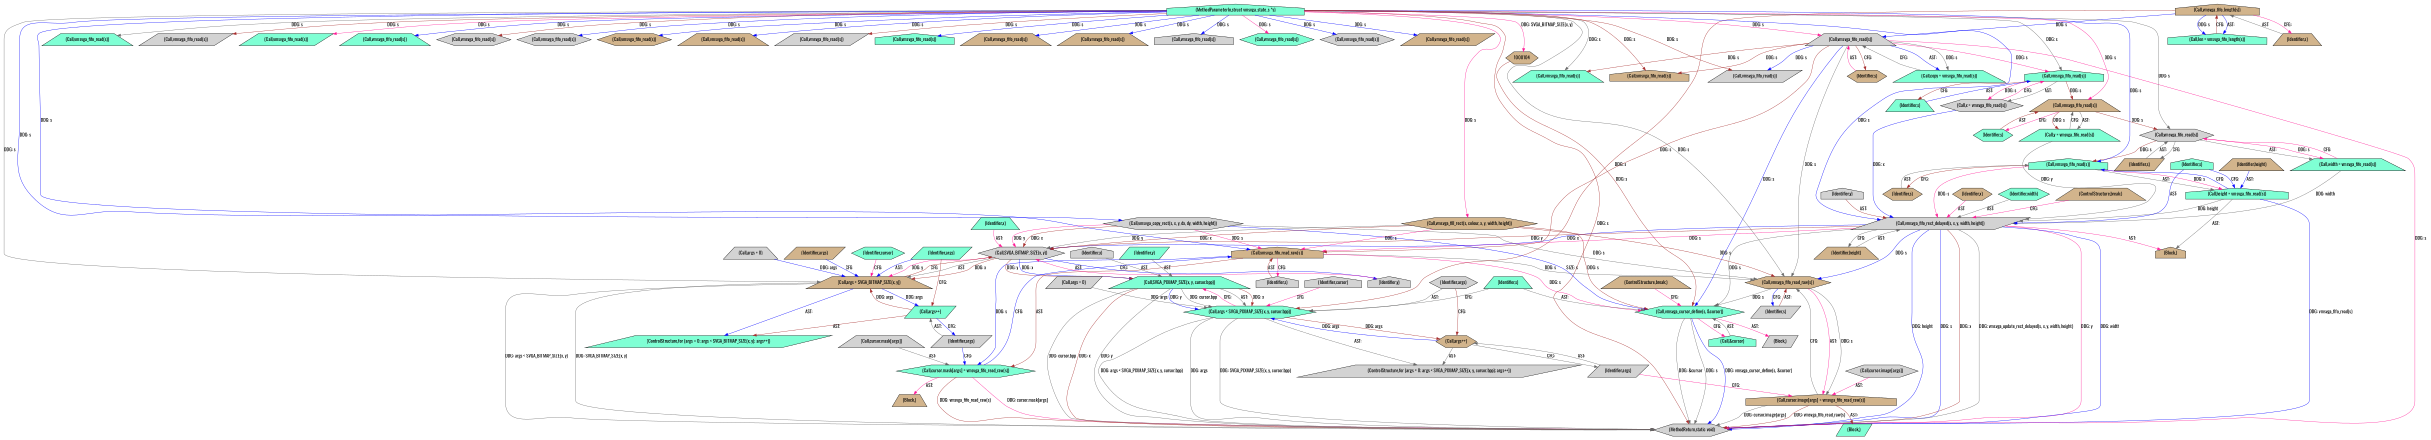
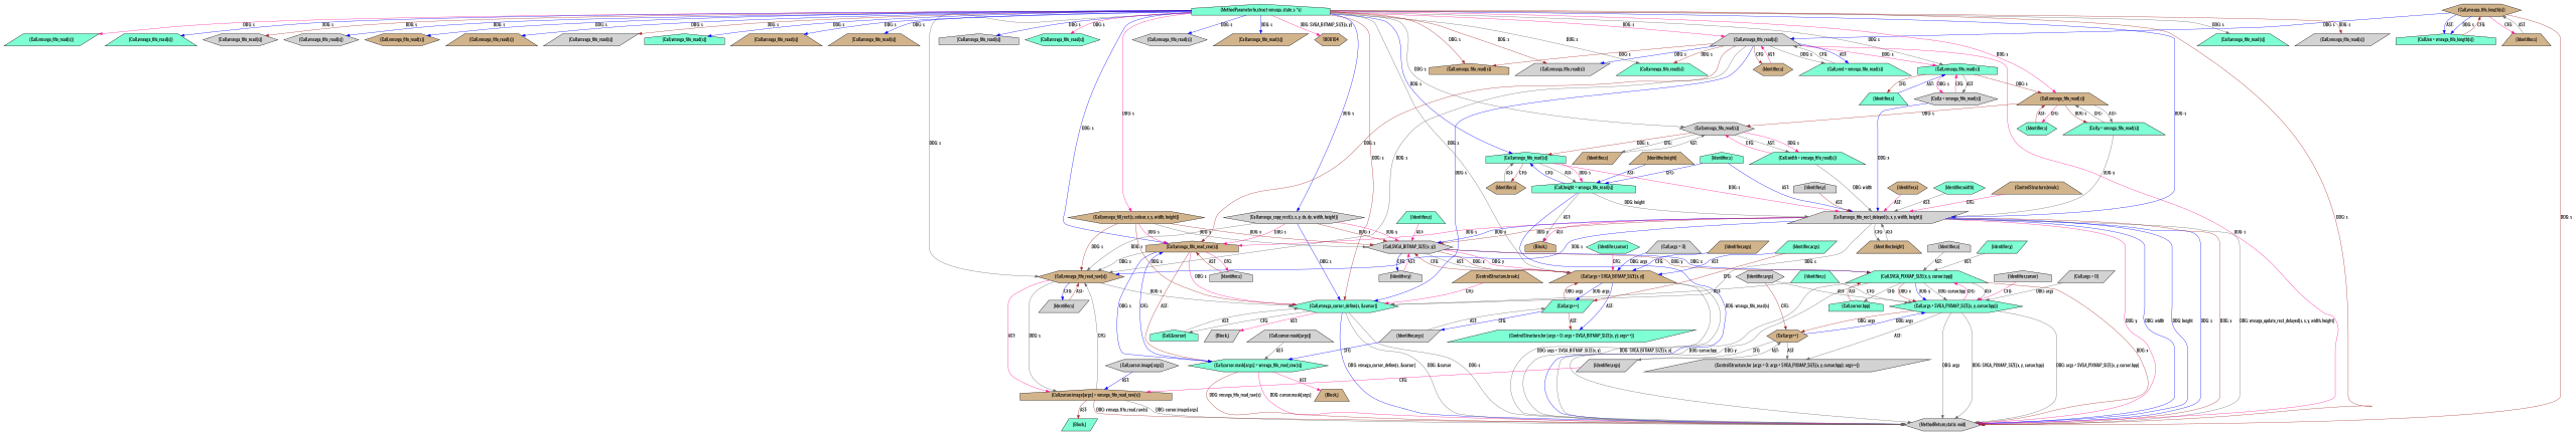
  digraph {
    fontname=Oswald
    node [fillcolor=aquamarine fontname=Oswald shape=hexagon style=filled]
    edge [color=gray40 fontname=Oswald]
    n1 [label="(Call,vmsvga_fifo_read(s))" shape=house]
    n2 [label="(Call,height = vmsvga_fifo_read(s))" shape=house]
    n3 [fillcolor=lightgrey label="(Call,vmsvga_fifo_rect_delayed(s, x, y, width, height))" shape=parallelogram]
    n4 [fillcolor=tan label="(Identifier,s)"]
    n5 [fillcolor=lightgrey label="(MethodReturn,static void)"]
    n6 [fillcolor=tan label="(Block,)" shape=house]
    n7 [fillcolor=tan label="(Call,vmsvga_fifo_read_raw(s))" shape=house]
    n8 [fillcolor=tan label="(Call,vmsvga_fifo_read_raw(s))"]
    n9 [label="(Call,vmsvga_cursor_define(s, &cursor))"]
    n10 [fillcolor=lightgrey label="(Call,SVGA_BITMAP_SIZE(x, y))"]
    n11 [fillcolor=tan label="(Identifier,height)" shape=trapezium]
    n12 [fillcolor=lightgrey label="(Call,vmsvga_fifo_read(s))"]
    n13 [fillcolor=tan label="(Identifier,s)" shape=parallelogram]
    n14 [label="(Call,width = vmsvga_fifo_read(s))" shape=trapezium]
    n15 [fillcolor=tan label="(Call,vmsvga_fifo_read(s))" shape=trapezium]
    n16 [label="(Identifier,s)"]
    n17 [label="(Call,y = vmsvga_fifo_read(s))" shape=trapezium]
    n18 [label="(Call,vmsvga_fifo_read(s))" shape=house]
    n19 [fillcolor=lightgrey label="(Call,x = vmsvga_fifo_read(s))"]
    n20 [label="(Identifier,s)" shape=trapezium]
    n21 [fillcolor=lightgrey label="(Call,vmsvga_fifo_read(s))" shape=trapezium]
    n22 [label="(Call,vmsvga_fifo_read(s))" shape=trapezium]
-   n23 [label="(Call,copy = vmsvga_fifo_read(s))" shape=trapezium]
+   n23 [label="(Call,cmd = vmsvga_fifo_read(s))" shape=trapezium]
    n24 [fillcolor=lightgrey label="(Call,vmsvga_fifo_read(s))" shape=parallelogram]
    n25 [fillcolor=tan label="(Identifier,s)"]
    n26 [fillcolor=tan label="(Call,vmsvga_fifo_read(s))" shape=house]
    n27 [label="(Call,cursor.mask[args] = vmsvga_fifo_read_raw(s))"]
    n28 [fillcolor=lightgrey label="(Identifier,s)" shape=house]
    n29 [fillcolor=tan label="(Call,cursor.image[args] = vmsvga_fifo_read_raw(s))" shape=house]
    n30 [fillcolor=lightgrey label="(Identifier,s)" shape=parallelogram]
    n31 [label="(Call,&cursor)" shape=house]
    n32 [fillcolor=lightgrey label="(Block,)" shape=parallelogram]
-   n33 [fillcolor=tan label="(Call,vmsvga_fifo_length(s))" shape=house]
+   n33 [fillcolor=tan label="(Call,vmsvga_fifo_length(s))"]
    n34 [label="(Call,len = vmsvga_fifo_length(s))" shape=house]
    n35 [fillcolor=tan label="(Identifier,s)" shape=trapezium]
    n36 [label="(MethodParameterIn,struct vmsvga_state_s *s)" shape=house]
    n37 [label="(Call,vmsvga_fifo_read(s))" shape=trapezium]
    n38 [fillcolor=lightgrey label="(Call,vmsvga_copy_rect(s, x, y, dx, dy, width, height))"]
    n39 [fillcolor=lightgrey label="(Call,vmsvga_fifo_read(s))" shape=parallelogram]
    n40 [label="(Call,vmsvga_fifo_read(s))" shape=parallelogram]
    n41 [label="(Call,vmsvga_fifo_read(s))" shape=trapezium]
    n42 [fillcolor=lightgrey label="(Call,vmsvga_fifo_read(s))"]
    n43 [fillcolor=lightgrey label="(Call,vmsvga_fifo_read(s))"]
    n44 [fillcolor=tan label="(Call,vmsvga_fifo_read(s))"]
    n45 [fillcolor=tan label="(Call,vmsvga_fifo_read(s))" shape=trapezium]
    n46 [fillcolor=lightgrey label="(Call,vmsvga_fifo_read(s))" shape=parallelogram]
    n47 [label="(Call,vmsvga_fifo_read(s))" shape=house]
    n48 [fillcolor=tan label="(Call,vmsvga_fifo_read(s))" shape=trapezium]
    n49 [fillcolor=tan label="(Call,vmsvga_fifo_read(s))" shape=trapezium]
    n50 [fillcolor=lightgrey label="(Call,vmsvga_fifo_read(s))" shape=house]
    n51 [label="(Call,vmsvga_fifo_read(s))"]
    n52 [fillcolor=tan label="(Call,vmsvga_fill_rect(s, colour, x, y, width, height))"]
    n53 [fillcolor=lightgrey label="(Call,vmsvga_fifo_read(s))"]
    n54 [fillcolor=tan label="(Call,vmsvga_fifo_read(s))" shape=parallelogram]
    1000104 [fillcolor=tan]
    n56 [fillcolor=tan label="(Call,args < SVGA_BITMAP_SIZE(x, y))" shape=trapezium]
    n57 [label="(Call,SVGA_PIXMAP_SIZE(x, y, cursor.bpp))" shape=trapezium]
    n58 [fillcolor=lightgrey label="(Identifier,y)" shape=house]
    n59 [label="(Call,args++)" shape=parallelogram]
    n60 [label="(ControlStructure,for (args = 0; args < SVGA_BITMAP_SIZE(x, y); args++))" shape=parallelogram]
    n61 [label="(Call,args < SVGA_PIXMAP_SIZE(x, y, cursor.bpp))"]
+   n62 [label="(Call,cursor.bpp)" shape=house]
    n63 [fillcolor=lightgrey label="(Identifier,args)" shape=parallelogram]
    n64 [fillcolor=tan label="(Call,args++)"]
    n65 [fillcolor=lightgrey label="(ControlStructure,for (args = 0; args < SVGA_PIXMAP_SIZE(x, y, cursor.bpp); args++))" shape=parallelogram]
    n66 [fillcolor=lightgrey label="(Identifier,args)" shape=parallelogram]
    n67 [fillcolor=tan label="(Block,)" shape=trapezium]
    n68 [label="(Block,)" shape=parallelogram]
    n69 [label="(Identifier,cursor)"]
    n70 [fillcolor=tan label="(Identifier,x)"]
    n71 [fillcolor=lightgrey label="(Call,args = 0)" shape=parallelogram]
    n72 [fillcolor=lightgrey label="(Call,args = 0)" shape=trapezium]
    n73 [fillcolor=tan label="(ControlStructure,break;)" shape=trapezium]
    n74 [fillcolor=tan label="(Identifier,height)" shape=trapezium]
    n75 [label="(Identifier,width)"]
    n76 [fillcolor=tan label="(ControlStructure,break;)" shape=trapezium]
    n77 [fillcolor=lightgrey label="(Identifier,cursor)" shape=house]
    n78 [label="(Identifier,s)" shape=trapezium]
    n79 [label="(Identifier,x)" shape=trapezium]
    n80 [fillcolor=lightgrey label="(Identifier,args)"]
    n81 [fillcolor=lightgrey label="(Identifier,x)" shape=house]
    n82 [label="(Identifier,s)" shape=house]
    n83 [fillcolor=tan label="(Identifier,args)" shape=parallelogram]
    n84 [label="(Identifier,args)" shape=parallelogram]
    n85 [fillcolor=lightgrey label="(Identifier,y)" shape=house]
    n86 [label="(Identifier,y)" shape=parallelogram]
    n87 [fillcolor=lightgrey label="(Call,cursor.image[args])"]
    n88 [fillcolor=lightgrey label="(Call,cursor.mask[args])" shape=trapezium]
    n1 -> n2 [label="AST: "]
    n1 -> n2 [color=deeppink label="DDG: s"]
    n1 -> n3 [color=deeppink label="DDG: s"]
    n1 -> n4 [color=brown label="CFG: "]
    n2 -> n1 [color=blue label="CFG: "]
    n2 -> n3 [label="DDG: height"]
    n2 -> n5 [color=blue label="DDG: vmsvga_fifo_read(s)"]
    n2 -> n6 [label="AST: "]
    n3 -> n5 [color=deeppink label="DDG: y"]
    n3 -> n5 [color=blue label="DDG: width"]
    n3 -> n5 [color=blue label="DDG: height"]
    n3 -> n5 [color=blue label="DDG: s"]
    n3 -> n5 [color=brown label="DDG: x"]
    n3 -> n5 [label="DDG: vmsvga_update_rect_delayed(s, x, y, width, height)"]
    n3 -> n6 [color=deeppink label="AST: "]
    n3 -> n7 [color=deeppink label="DDG: s"]
    n3 -> n8 [color=blue label="DDG: s"]
    n3 -> n9 [label="DDG: s"]
    n3 -> n10 [color=blue label="DDG: x"]
    n3 -> n10 [color=brown label="DDG: y"]
    n3 -> n11 [label="CFG: "]
    n4 -> n1 [label="AST: "]
    n7 -> n8 [label="DDG: s"]
    n7 -> n9 [color=deeppink label="DDG: s"]
    n7 -> n27 [color=brown label="AST: "]
    n7 -> n27 [color=blue label="DDG: s"]
    n7 -> n28 [color=deeppink label="CFG: "]
    n8 -> n9 [label="DDG: s"]
    n8 -> n29 [color=deeppink label="AST: "]
    n8 -> n29 [label="DDG: s"]
    n8 -> n30 [color=blue label="CFG: "]
    n9 -> n5 [color=blue label="DDG: vmsvga_cursor_define(s, &cursor)"]
    n9 -> n5 [label="DDG: &cursor"]
    n9 -> n5 [label="DDG: s"]
-   n9 -> n31 [color=deeppink label="CFG: "]
+   n9 -> n31 [label="CFG: "]
    n9 -> n32 [color=deeppink label="AST: "]
    n10 -> n56 [label="AST: "]
    n10 -> n56 [color=brown label="DDG: x"]
    n10 -> n56 [color=deeppink label="DDG: y"]
    n10 -> n57 [color=blue label="DDG: x"]
    n10 -> n57 [color=brown label="DDG: y"]
    n10 -> n58 [color=blue label="CFG: "]
    n11 -> n3 [label="AST: "]
    n12 -> n1 [color=brown label="DDG: s"]
    n12 -> n13 [label="CFG: "]
    n12 -> n14 [label="AST: "]
    n12 -> n14 [color=deeppink label="DDG: s"]
    n13 -> n12 [label="AST: "]
    n14 -> n3 [label="DDG: width"]
    n14 -> n12 [color=deeppink label="CFG: "]
    n15 -> n12 [color=brown label="DDG: s"]
    n15 -> n16 [color=deeppink label="CFG: "]
    n15 -> n17 [label="AST: "]
    n15 -> n17 [color=brown label="DDG: s"]
    n16 -> n15 [color=brown label="AST: "]
    n17 -> n3 [label="DDG: y"]
    n17 -> n15 [label="CFG: "]
    n18 -> n15 [color=brown label="DDG: s"]
    n18 -> n19 [label="AST: "]
    n18 -> n19 [color=deeppink label="DDG: s"]
    n18 -> n20 [color=brown label="CFG: "]
    n19 -> n3 [color=blue label="DDG: x"]
    n19 -> n18 [color=deeppink label="CFG: "]
    n20 -> n18 [color=blue label="AST: "]
    n21 -> n5 [color=deeppink label="DDG: s"]
    n21 -> n7 [color=brown label="DDG: s"]
    n21 -> n8 [label="DDG: s"]
    n21 -> n9 [color=blue label="DDG: s"]
    n21 -> n18 [color=deeppink label="DDG: s"]
    n21 -> n22 [color=brown label="DDG: s"]
    n21 -> n23 [color=blue label="AST: "]
    n21 -> n23 [label="DDG: s"]
    n21 -> n24 [color=blue label="DDG: s"]
    n21 -> n25 [color=brown label="CFG: "]
    n21 -> n26 [color=brown label="DDG: s"]
    n23 -> n21 [label="CFG: "]
    n25 -> n21 [color=deeppink label="AST: "]
    n27 -> n5 [color=deeppink label="DDG: cursor.mask[args]"]
    n27 -> n5 [color=brown label="DDG: vmsvga_fifo_read_raw(s)"]
    n27 -> n7 [color=blue label="CFG: "]
    n27 -> n67 [color=deeppink label="AST: "]
    n28 -> n7 [color=brown label="AST: "]
    n29 -> n5 [color=brown label="DDG: vmsvga_fifo_read_raw(s)"]
    n29 -> n5 [label="DDG: cursor.image[args]"]
    n29 -> n8 [label="CFG: "]
    n29 -> n68 [color=brown label="AST: "]
    n30 -> n8 [color=brown label="AST: "]
    n31 -> n9 [label="AST: "]
-   n33 -> n61 [color=brown label="DDG: s"]
+   n33 -> n5 [color=brown label="DDG: s"]
    n33 -> n21 [color=blue label="DDG: s"]
    n33 -> n34 [color=blue label="AST: "]
    n33 -> n34 [color=blue label="DDG: s"]
    n33 -> n35 [color=deeppink label="CFG: "]
    n34 -> n33 [color=brown label="CFG: "]
    n35 -> n33 [label="AST: "]
    n36 -> n1 [color=blue label="DDG: s"]
    n36 -> n3 [color=blue label="DDG: s"]
    n36 -> n5 [color=brown label="DDG: s"]
    n36 -> n7 [color=blue label="DDG: s"]
    n36 -> n8 [label="DDG: s"]
-   1000104 -> n9 [color=brown label="DDG: s"]
+   n36 -> n9 [color=brown label="DDG: s"]
    n36 -> n12 [label="DDG: s"]
    n36 -> n15 [color=deeppink label="DDG: s"]
    n36 -> n18 [label="DDG: s"]
    n36 -> n21 [color=deeppink label="DDG: s"]
    n36 -> n22 [label="DDG: s"]
    n36 -> n24 [color=brown label="DDG: s"]
    n36 -> n26 [color=brown label="DDG: s"]
    n36 -> n37 [label="DDG: s"]
    n36 -> n38 [color=blue label="DDG: s"]
    n36 -> n39 [color=brown label="DDG: s"]
    n36 -> n40 [color=deeppink label="DDG: s"]
    n36 -> n41 [color=blue label="DDG: s"]
    n36 -> n42 [color=brown label="DDG: s"]
    n36 -> n43 [color=blue label="DDG: s"]
    n36 -> n44 [color=blue label="DDG: s"]
    n36 -> n45 [color=blue label="DDG: s"]
    n36 -> n46 [color=brown label="DDG: s"]
    n36 -> n47 [color=blue label="DDG: s"]
    n36 -> n48 [color=blue label="DDG: s"]
    n36 -> n49 [color=blue label="DDG: s"]
    n36 -> n50 [color=blue label="DDG: s"]
    n36 -> n51 [color=deeppink label="DDG: s"]
    n36 -> n52 [color=deeppink label="DDG: s"]
    n36 -> n53 [color=blue label="DDG: s"]
    n36 -> n54 [color=blue label="DDG: s"]
    n36 -> 1000104 [color=deeppink label="DDG: SVGA_BITMAP_SIZE(x, y)"]
    n36 -> n56 [label="DDG: s"]
    n38 -> n7 [color=deeppink label="DDG: s"]
    n38 -> n8 [label="DDG: s"]
-   n38 -> n9 [color=blue label="SIZE: s"]
+   n38 -> n9 [color=blue label="DDG: s"]
    n38 -> n10 [color=brown label="DDG: x"]
    n38 -> n10 [color=deeppink label="DDG: y"]
    n52 -> n7 [color=deeppink label="DDG: s"]
    n52 -> n8 [color=brown label="DDG: s"]
    n52 -> n9 [color=brown label="DDG: s"]
    n52 -> n10 [color=brown label="DDG: x"]
    n52 -> n10 [label="DDG: y"]
    n56 -> n5 [label="DDG: args < SVGA_BITMAP_SIZE(x, y)"]
    n56 -> n5 [label="DDG: SVGA_BITMAP_SIZE(x, y)"]
    n56 -> n10 [color=brown label="CFG: "]
    n56 -> n59 [color=blue label="DDG: args"]
    n56 -> n60 [color=blue label="AST: "]
    n57 -> n5 [color=brown label="DDG: x"]
    n57 -> n5 [label="DDG: cursor.bpp"]
    n57 -> n5 [label="DDG: y"]
    n57 -> n61 [label="AST: "]
    n57 -> n61 [color=brown label="DDG: x"]
    n57 -> n61 [color=blue label="DDG: y"]
    n57 -> n61 [label="DDG: cursor.bpp"]
+   n57 -> n62 [label="CFG: "]
    n58 -> n10 [color=deeppink label="AST: "]
    n59 -> n56 [color=brown label="DDG: args"]
    n59 -> n60 [color=brown label="AST: "]
    n59 -> n63 [color=blue label="CFG: "]
    n61 -> n5 [label="DDG: SVGA_PIXMAP_SIZE(x, y, cursor.bpp)"]
    n61 -> n5 [label="DDG: args < SVGA_PIXMAP_SIZE(x, y, cursor.bpp)"]
    n61 -> n5 [label="DDG: args"]
    n61 -> n57 [color=deeppink label="CFG: "]
    n61 -> n64 [color=brown label="DDG: args"]
    n61 -> n65 [label="AST: "]
+   n62 -> n57 [color=brown label="AST: "]
    n63 -> n27 [color=blue label="CFG: "]
    n63 -> n59 [label="AST: "]
    n64 -> n61 [color=blue label="DDG: args"]
    n64 -> n65 [label="AST: "]
    n64 -> n66 [label="CFG: "]
    n66 -> n29 [color=deeppink label="CFG: "]
    n66 -> n64 [label="AST: "]
    n69 -> n56 [color=deeppink label="CFG: "]
    n70 -> n3 [color=deeppink label="AST: "]
    n71 -> n61 [label="DDG: args"]
    n72 -> n56 [color=blue label="DDG: args"]
    n73 -> n9 [color=deeppink label="CFG: "]
    n74 -> n2 [color=blue label="AST: "]
    n75 -> n3 [label="AST: "]
    n76 -> n3 [color=deeppink label="CFG: "]
    n77 -> n61 [color=deeppink label="CFG: "]
    n78 -> n9 [label="AST: "]
    n78 -> n61 [label="CFG: "]
    n79 -> n10 [color=deeppink label="AST: "]
    n80 -> n61 [label="AST: "]
    n80 -> n64 [color=brown label="CFG: "]
    n81 -> n57 [label="AST: "]
    n82 -> n2 [color=blue label="CFG: "]
    n82 -> n3 [color=blue label="AST: "]
    n83 -> n56 [color=blue label="CFG: "]
    n84 -> n56 [color=blue label="AST: "]
    n84 -> n59 [color=brown label="CFG: "]
    n85 -> n3 [color=brown label="AST: "]
    n86 -> n57 [label="AST: "]
-   n87 -> n29 [color=deeppink label="AST: "]
+   n87 -> n29 [color=blue label="AST: "]
    n88 -> n27 [label="AST: "]
  }
